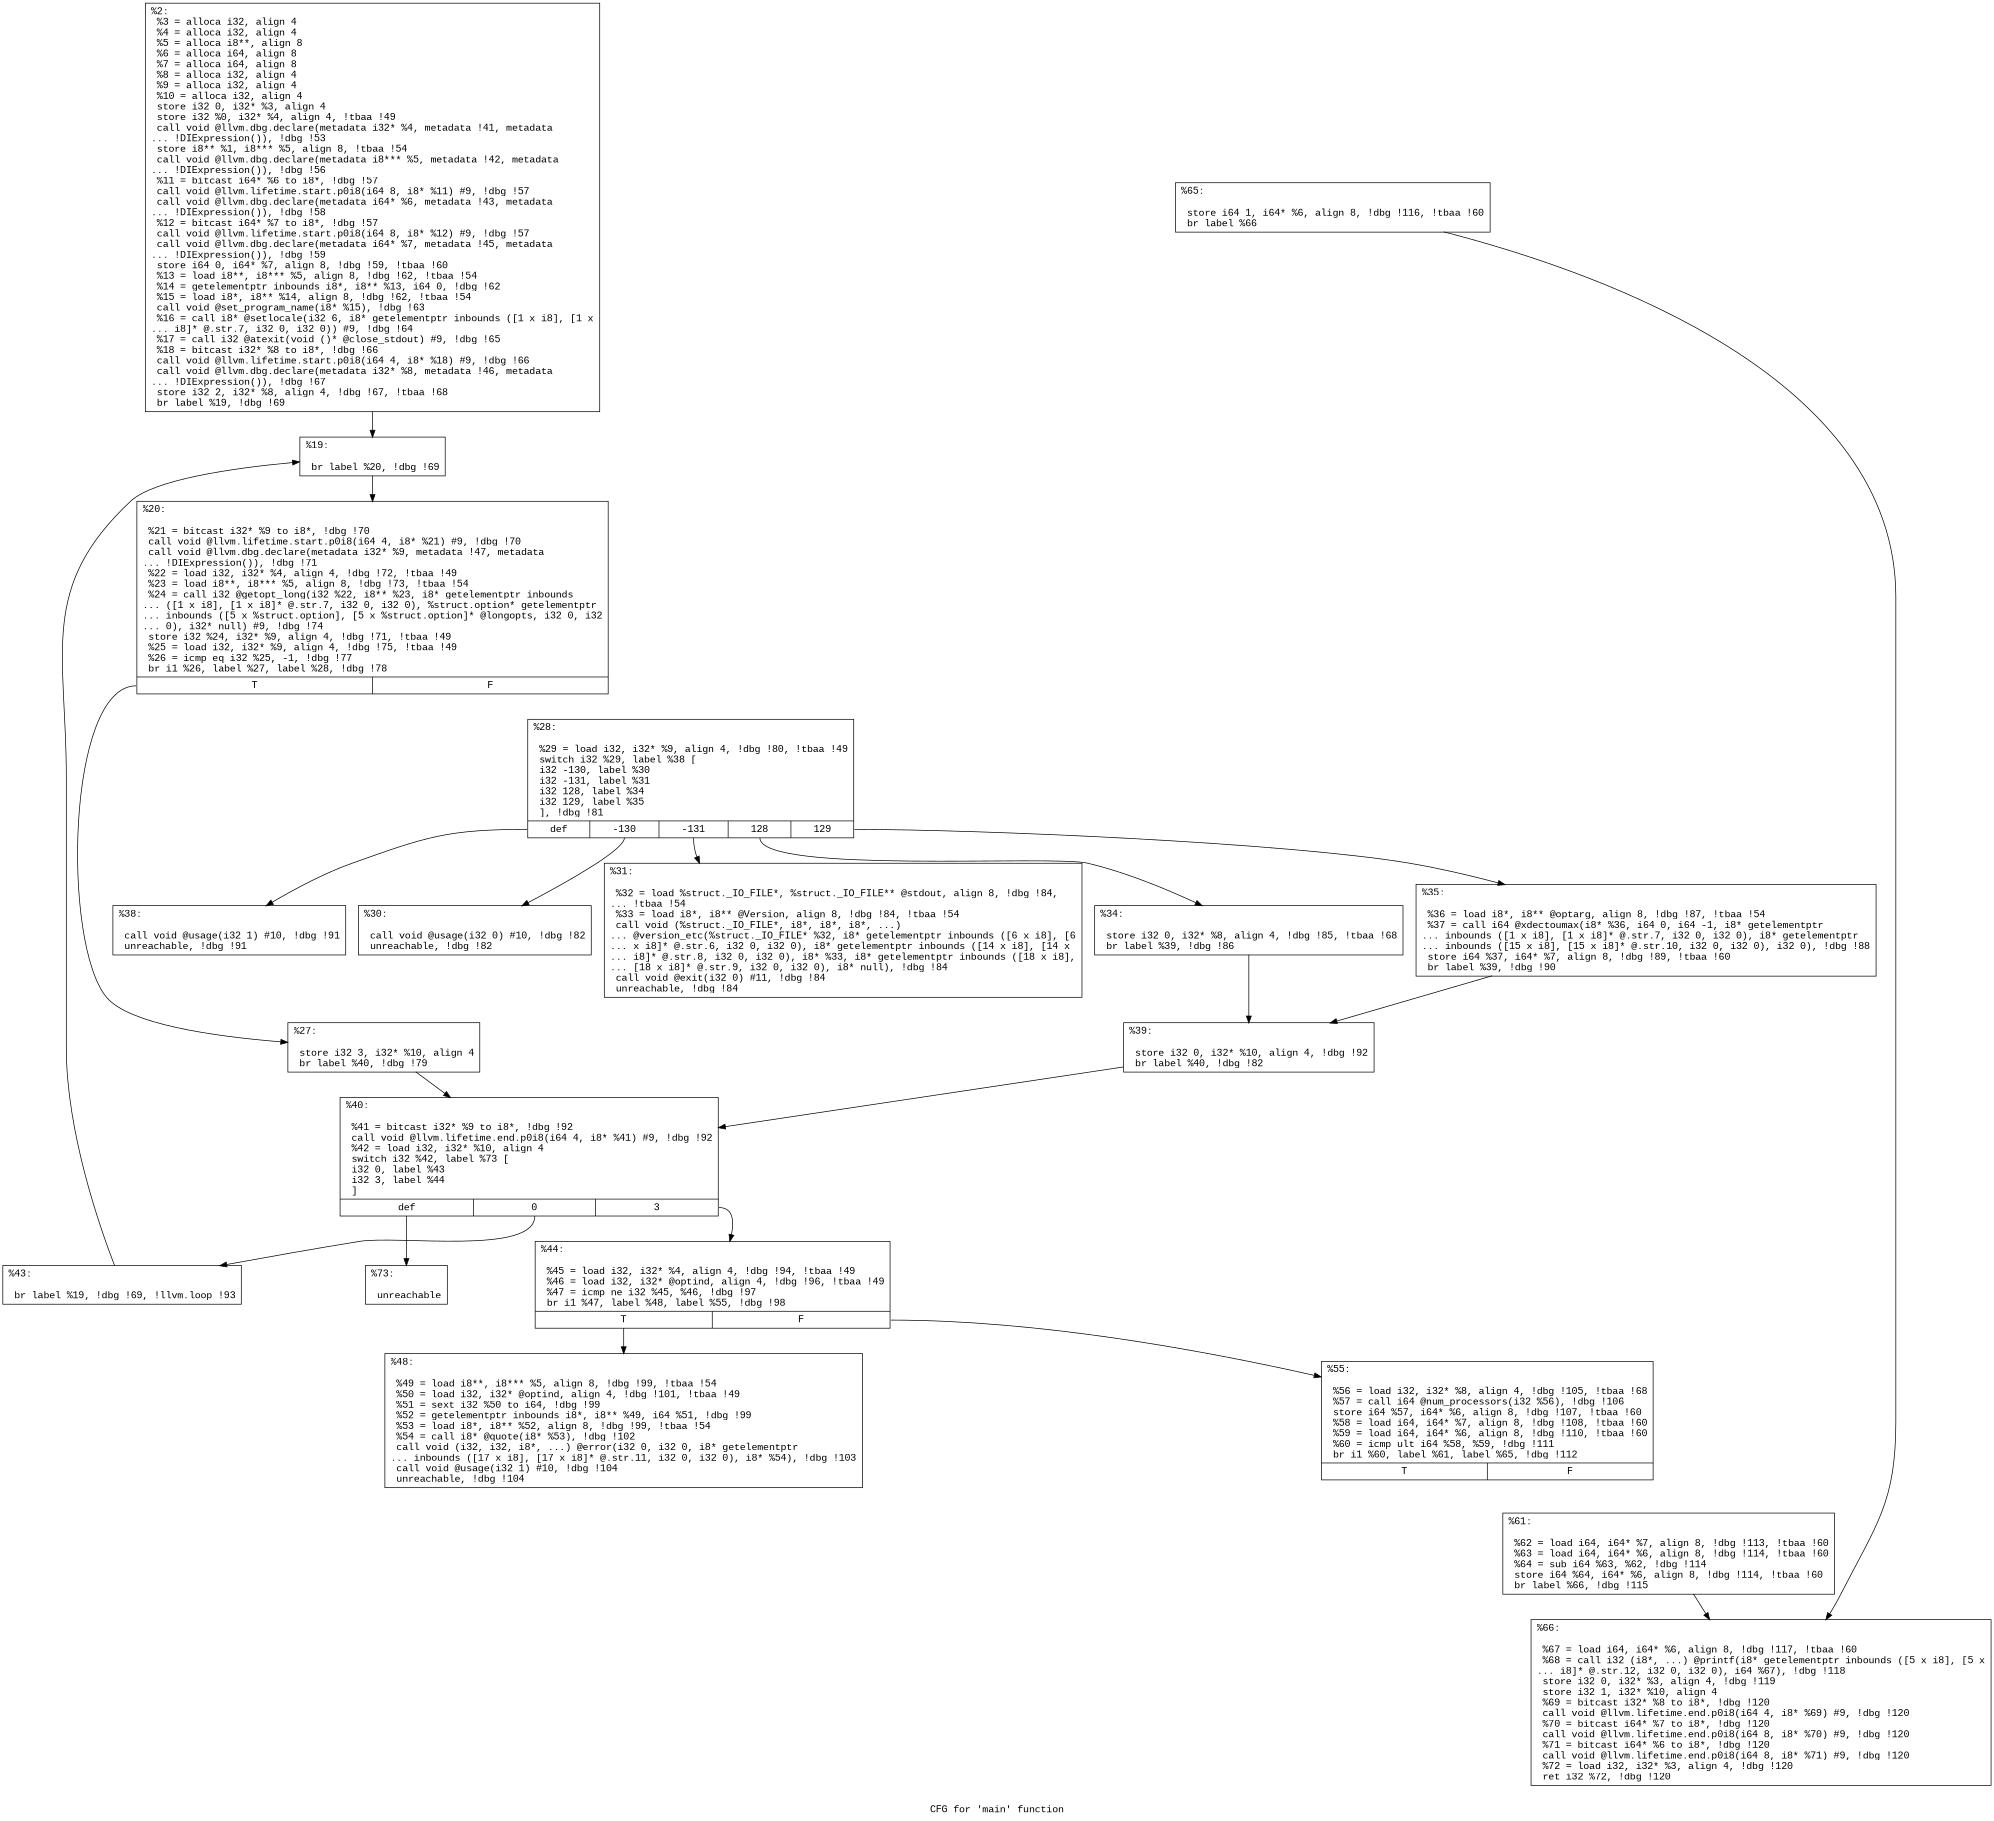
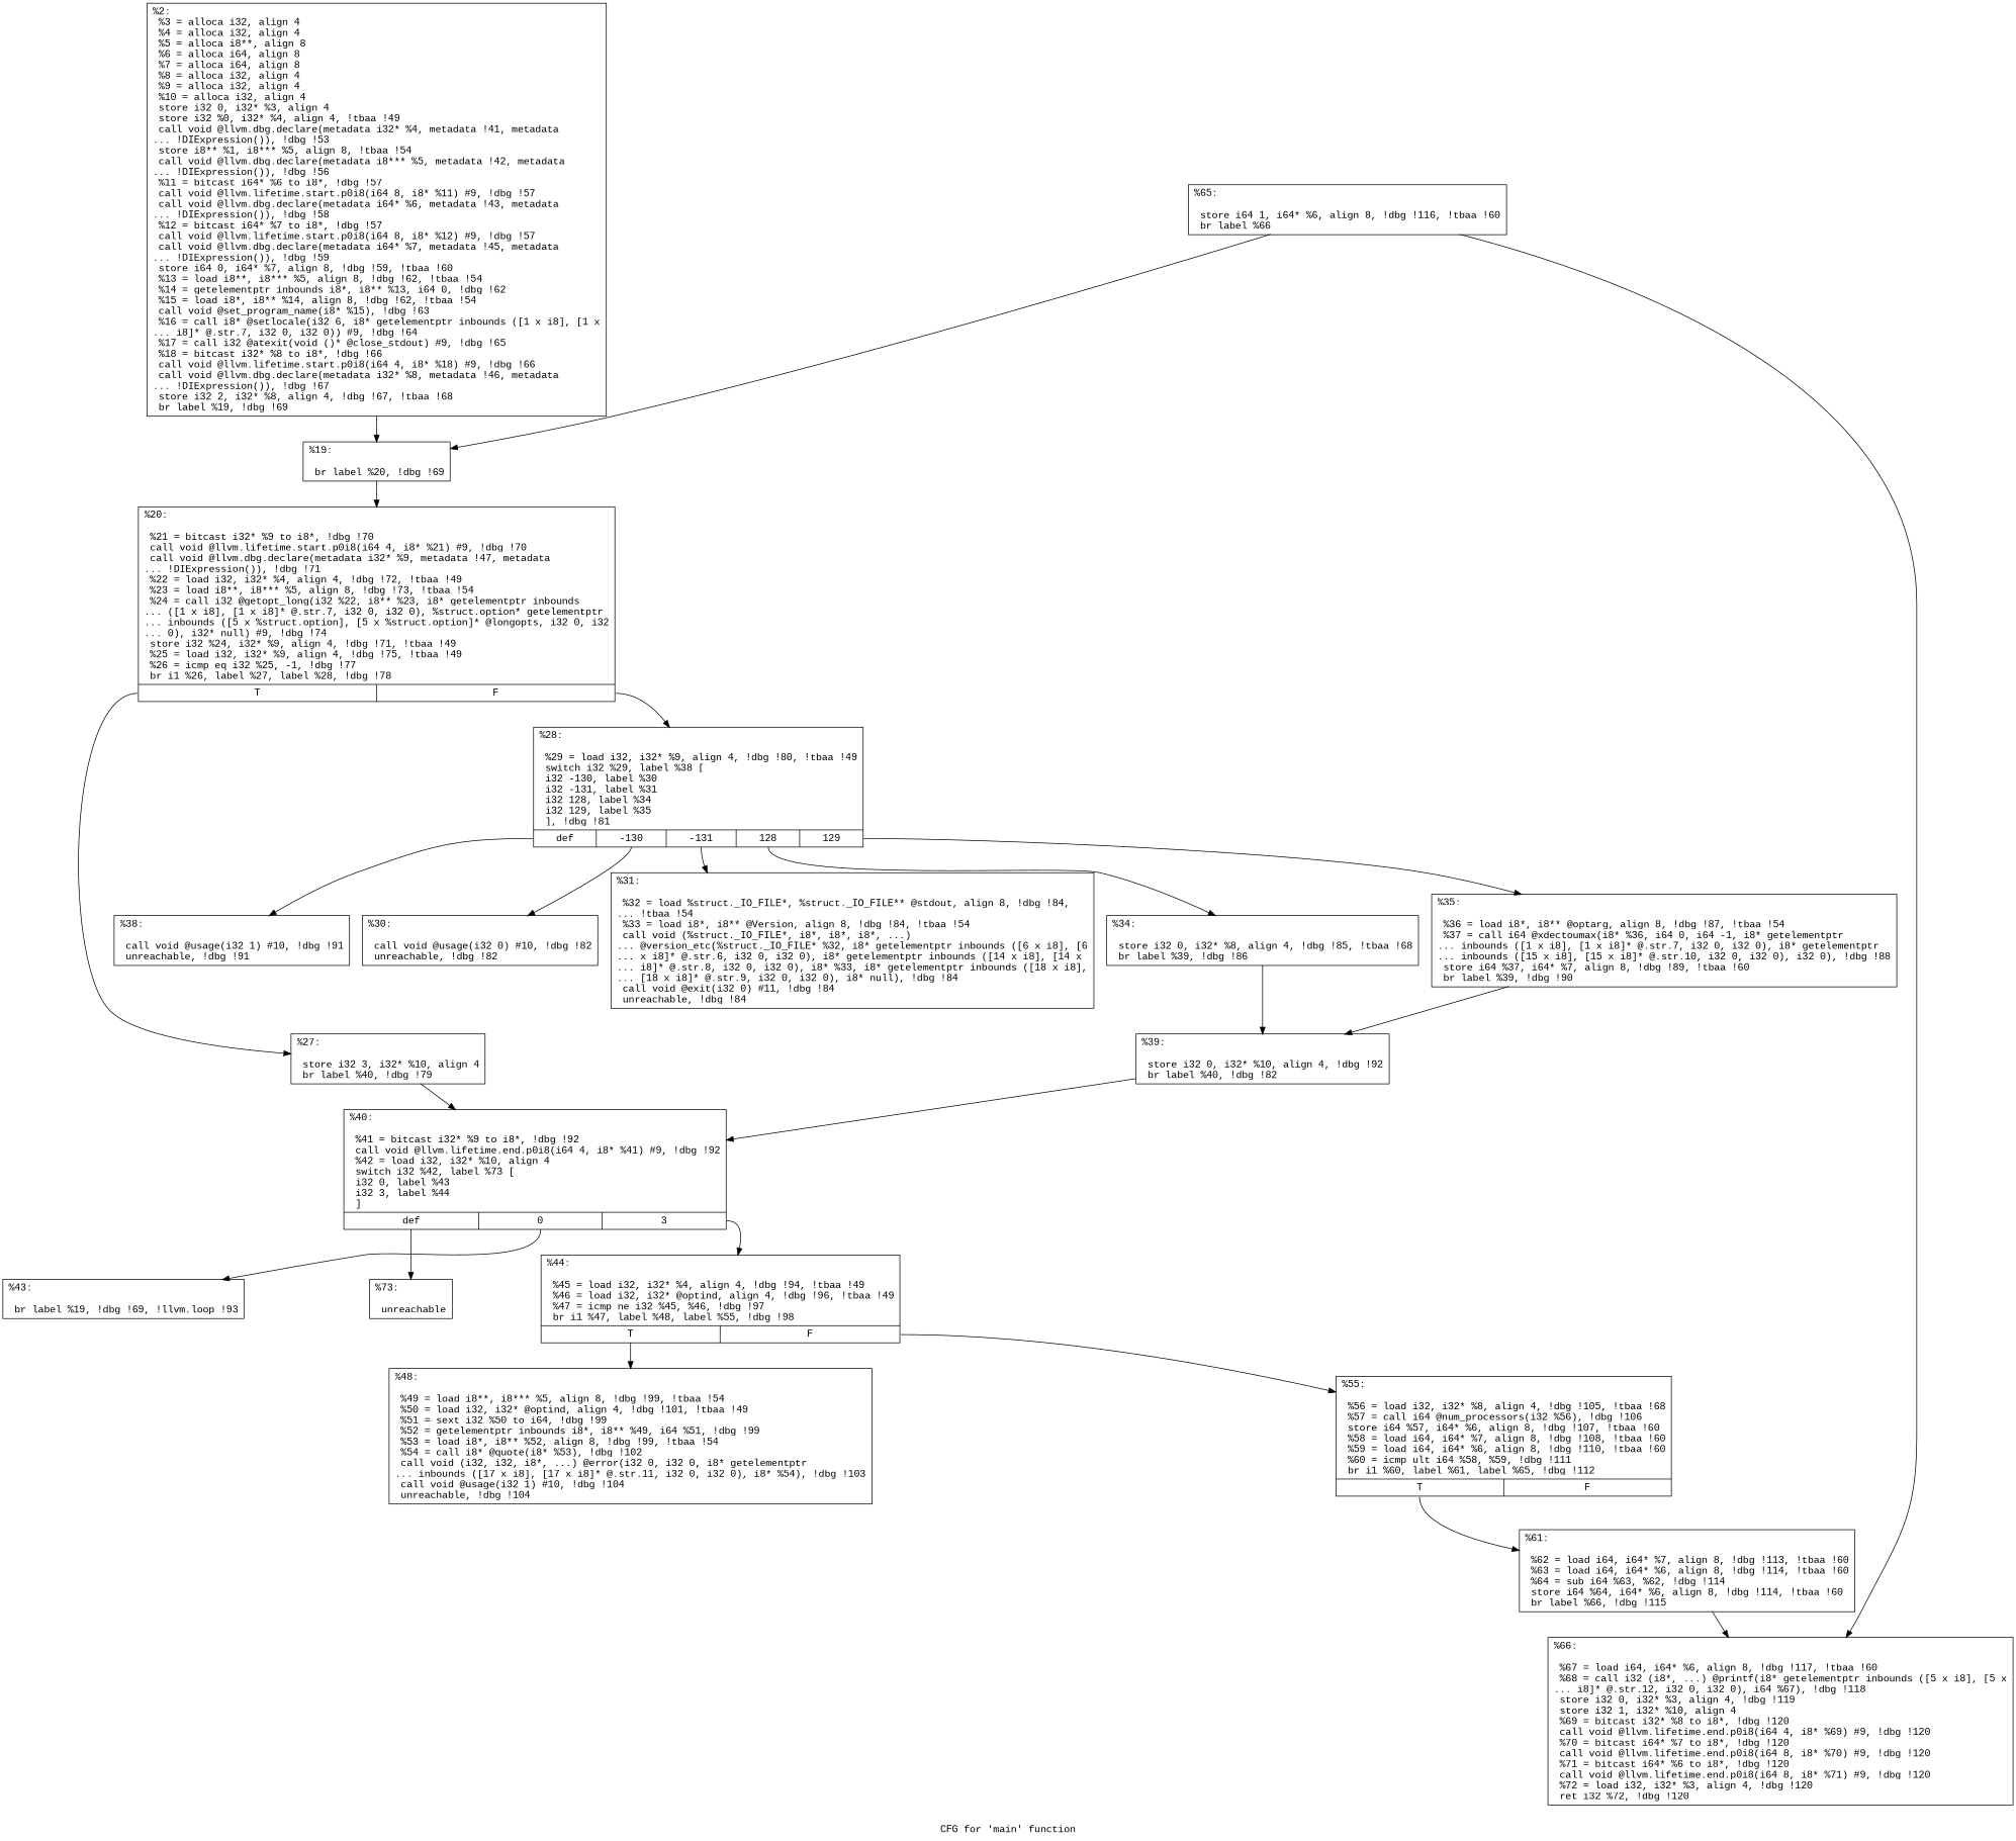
  digraph {
    fontname="Liberation Mono"
    label="CFG for 'main' function"
    node [fontname="Liberation Mono" shape=record]
    edge [fontname="Liberation Mono"]
    n1 [label="{%2:\l  %3 = alloca i32, align 4\l  %4 = alloca i32, align 4\l  %5 = alloca i8**, align 8\l  %6 = alloca i64, align 8\l  %7 = alloca i64, align 8\l  %8 = alloca i32, align 4\l  %9 = alloca i32, align 4\l  %10 = alloca i32, align 4\l  store i32 0, i32* %3, align 4\l  store i32 %0, i32* %4, align 4, !tbaa !49\l  call void @llvm.dbg.declare(metadata i32* %4, metadata !41, metadata\l... !DIExpression()), !dbg !53\l  store i8** %1, i8*** %5, align 8, !tbaa !54\l  call void @llvm.dbg.declare(metadata i8*** %5, metadata !42, metadata\l... !DIExpression()), !dbg !56\l  %11 = bitcast i64* %6 to i8*, !dbg !57\l  call void @llvm.lifetime.start.p0i8(i64 8, i8* %11) #9, !dbg !57\l  call void @llvm.dbg.declare(metadata i64* %6, metadata !43, metadata\l... !DIExpression()), !dbg !58\l  %12 = bitcast i64* %7 to i8*, !dbg !57\l  call void @llvm.lifetime.start.p0i8(i64 8, i8* %12) #9, !dbg !57\l  call void @llvm.dbg.declare(metadata i64* %7, metadata !45, metadata\l... !DIExpression()), !dbg !59\l  store i64 0, i64* %7, align 8, !dbg !59, !tbaa !60\l  %13 = load i8**, i8*** %5, align 8, !dbg !62, !tbaa !54\l  %14 = getelementptr inbounds i8*, i8** %13, i64 0, !dbg !62\l  %15 = load i8*, i8** %14, align 8, !dbg !62, !tbaa !54\l  call void @set_program_name(i8* %15), !dbg !63\l  %16 = call i8* @setlocale(i32 6, i8* getelementptr inbounds ([1 x i8], [1 x\l... i8]* @.str.7, i32 0, i32 0)) #9, !dbg !64\l  %17 = call i32 @atexit(void ()* @close_stdout) #9, !dbg !65\l  %18 = bitcast i32* %8 to i8*, !dbg !66\l  call void @llvm.lifetime.start.p0i8(i64 4, i8* %18) #9, !dbg !66\l  call void @llvm.dbg.declare(metadata i32* %8, metadata !46, metadata\l... !DIExpression()), !dbg !67\l  store i32 2, i32* %8, align 4, !dbg !67, !tbaa !68\l  br label %19, !dbg !69\l}"]
    n2 [label="{%19:\l\l  br label %20, !dbg !69\l}"]
    n3 [label="{%20:\l\l  %21 = bitcast i32* %9 to i8*, !dbg !70\l  call void @llvm.lifetime.start.p0i8(i64 4, i8* %21) #9, !dbg !70\l  call void @llvm.dbg.declare(metadata i32* %9, metadata !47, metadata\l... !DIExpression()), !dbg !71\l  %22 = load i32, i32* %4, align 4, !dbg !72, !tbaa !49\l  %23 = load i8**, i8*** %5, align 8, !dbg !73, !tbaa !54\l  %24 = call i32 @getopt_long(i32 %22, i8** %23, i8* getelementptr inbounds\l... ([1 x i8], [1 x i8]* @.str.7, i32 0, i32 0), %struct.option* getelementptr\l... inbounds ([5 x %struct.option], [5 x %struct.option]* @longopts, i32 0, i32\l... 0), i32* null) #9, !dbg !74\l  store i32 %24, i32* %9, align 4, !dbg !71, !tbaa !49\l  %25 = load i32, i32* %9, align 4, !dbg !75, !tbaa !49\l  %26 = icmp eq i32 %25, -1, !dbg !77\l  br i1 %26, label %27, label %28, !dbg !78\l|{<s0>T|<s1>F}}"]
    n4 [label="{%27:\l\l  store i32 3, i32* %10, align 4\l  br label %40, !dbg !79\l}"]
    n5 [label="{%28:\l\l  %29 = load i32, i32* %9, align 4, !dbg !80, !tbaa !49\l  switch i32 %29, label %38 [\l    i32 -130, label %30\l    i32 -131, label %31\l    i32 128, label %34\l    i32 129, label %35\l  ], !dbg !81\l|{<s0>def|<s1>-130|<s2>-131|<s3>128|<s4>129}}"]
    n6 [label="{%40:\l\l  %41 = bitcast i32* %9 to i8*, !dbg !92\l  call void @llvm.lifetime.end.p0i8(i64 4, i8* %41) #9, !dbg !92\l  %42 = load i32, i32* %10, align 4\l  switch i32 %42, label %73 [\l    i32 0, label %43\l    i32 3, label %44\l  ]\l|{<s0>def|<s1>0|<s2>3}}"]
    n7 [label="{%38:\l\l  call void @usage(i32 1) #10, !dbg !91\l  unreachable, !dbg !91\l}"]
    n8 [label="{%30:\l\l  call void @usage(i32 0) #10, !dbg !82\l  unreachable, !dbg !82\l}"]
    n9 [label="{%31:\l\l  %32 = load %struct._IO_FILE*, %struct._IO_FILE** @stdout, align 8, !dbg !84,\l... !tbaa !54\l  %33 = load i8*, i8** @Version, align 8, !dbg !84, !tbaa !54\l  call void (%struct._IO_FILE*, i8*, i8*, i8*, ...)\l... @version_etc(%struct._IO_FILE* %32, i8* getelementptr inbounds ([6 x i8], [6\l... x i8]* @.str.6, i32 0, i32 0), i8* getelementptr inbounds ([14 x i8], [14 x\l... i8]* @.str.8, i32 0, i32 0), i8* %33, i8* getelementptr inbounds ([18 x i8],\l... [18 x i8]* @.str.9, i32 0, i32 0), i8* null), !dbg !84\l  call void @exit(i32 0) #11, !dbg !84\l  unreachable, !dbg !84\l}"]
    n10 [label="{%34:\l\l  store i32 0, i32* %8, align 4, !dbg !85, !tbaa !68\l  br label %39, !dbg !86\l}"]
    n11 [label="{%35:\l\l  %36 = load i8*, i8** @optarg, align 8, !dbg !87, !tbaa !54\l  %37 = call i64 @xdectoumax(i8* %36, i64 0, i64 -1, i8* getelementptr\l... inbounds ([1 x i8], [1 x i8]* @.str.7, i32 0, i32 0), i8* getelementptr\l... inbounds ([15 x i8], [15 x i8]* @.str.10, i32 0, i32 0), i32 0), !dbg !88\l  store i64 %37, i64* %7, align 8, !dbg !89, !tbaa !60\l  br label %39, !dbg !90\l}"]
    n12 [label="{%73:\l\l  unreachable\l}"]
    n13 [label="{%43:\l\l  br label %19, !dbg !69, !llvm.loop !93\l}"]
    n14 [label="{%44:\l\l  %45 = load i32, i32* %4, align 4, !dbg !94, !tbaa !49\l  %46 = load i32, i32* @optind, align 4, !dbg !96, !tbaa !49\l  %47 = icmp ne i32 %45, %46, !dbg !97\l  br i1 %47, label %48, label %55, !dbg !98\l|{<s0>T|<s1>F}}"]
    n15 [label="{%39:\l\l  store i32 0, i32* %10, align 4, !dbg !92\l  br label %40, !dbg !82\l}"]
    n16 [label="{%48:\l\l  %49 = load i8**, i8*** %5, align 8, !dbg !99, !tbaa !54\l  %50 = load i32, i32* @optind, align 4, !dbg !101, !tbaa !49\l  %51 = sext i32 %50 to i64, !dbg !99\l  %52 = getelementptr inbounds i8*, i8** %49, i64 %51, !dbg !99\l  %53 = load i8*, i8** %52, align 8, !dbg !99, !tbaa !54\l  %54 = call i8* @quote(i8* %53), !dbg !102\l  call void (i32, i32, i8*, ...) @error(i32 0, i32 0, i8* getelementptr\l... inbounds ([17 x i8], [17 x i8]* @.str.11, i32 0, i32 0), i8* %54), !dbg !103\l  call void @usage(i32 1) #10, !dbg !104\l  unreachable, !dbg !104\l}"]
    n17 [label="{%55:\l\l  %56 = load i32, i32* %8, align 4, !dbg !105, !tbaa !68\l  %57 = call i64 @num_processors(i32 %56), !dbg !106\l  store i64 %57, i64* %6, align 8, !dbg !107, !tbaa !60\l  %58 = load i64, i64* %7, align 8, !dbg !108, !tbaa !60\l  %59 = load i64, i64* %6, align 8, !dbg !110, !tbaa !60\l  %60 = icmp ult i64 %58, %59, !dbg !111\l  br i1 %60, label %61, label %65, !dbg !112\l|{<s0>T|<s1>F}}"]
    n18 [label="{%61:\l\l  %62 = load i64, i64* %7, align 8, !dbg !113, !tbaa !60\l  %63 = load i64, i64* %6, align 8, !dbg !114, !tbaa !60\l  %64 = sub i64 %63, %62, !dbg !114\l  store i64 %64, i64* %6, align 8, !dbg !114, !tbaa !60\l  br label %66, !dbg !115\l}"]
    n19 [label="{%66:\l\l  %67 = load i64, i64* %6, align 8, !dbg !117, !tbaa !60\l  %68 = call i32 (i8*, ...) @printf(i8* getelementptr inbounds ([5 x i8], [5 x\l... i8]* @.str.12, i32 0, i32 0), i64 %67), !dbg !118\l  store i32 0, i32* %3, align 4, !dbg !119\l  store i32 1, i32* %10, align 4\l  %69 = bitcast i32* %8 to i8*, !dbg !120\l  call void @llvm.lifetime.end.p0i8(i64 4, i8* %69) #9, !dbg !120\l  %70 = bitcast i64* %7 to i8*, !dbg !120\l  call void @llvm.lifetime.end.p0i8(i64 8, i8* %70) #9, !dbg !120\l  %71 = bitcast i64* %6 to i8*, !dbg !120\l  call void @llvm.lifetime.end.p0i8(i64 8, i8* %71) #9, !dbg !120\l  %72 = load i32, i32* %3, align 4, !dbg !120\l  ret i32 %72, !dbg !120\l}"]
    n20 [label="{%65:\l\l  store i64 1, i64* %6, align 8, !dbg !116, !tbaa !60\l  br label %66\l}"]
    n1 -> n2
    n2 -> n3
    n3 -> n4 [tailport=s0]
+   n3 -> n5 [tailport=s1]
    n4 -> n6
    n5 -> n7 [tailport=s0]
    n5 -> n8 [tailport=s1]
    n5 -> n9 [tailport=s2]
    n5 -> n10 [tailport=s3]
    n5 -> n11 [tailport=s4]
    n6 -> n12 [tailport=s0]
    n6 -> n13 [tailport=s1]
    n6 -> n14 [tailport=s2]
    n10 -> n15
    n11 -> n15
-   n13 -> n2
+   n20 -> n2
    n14 -> n16 [tailport=s0]
    n14 -> n17 [tailport=s1]
    n15 -> n6
+   n17 -> n18 [tailport=s0]
    n18 -> n19
    n20 -> n19
  }
